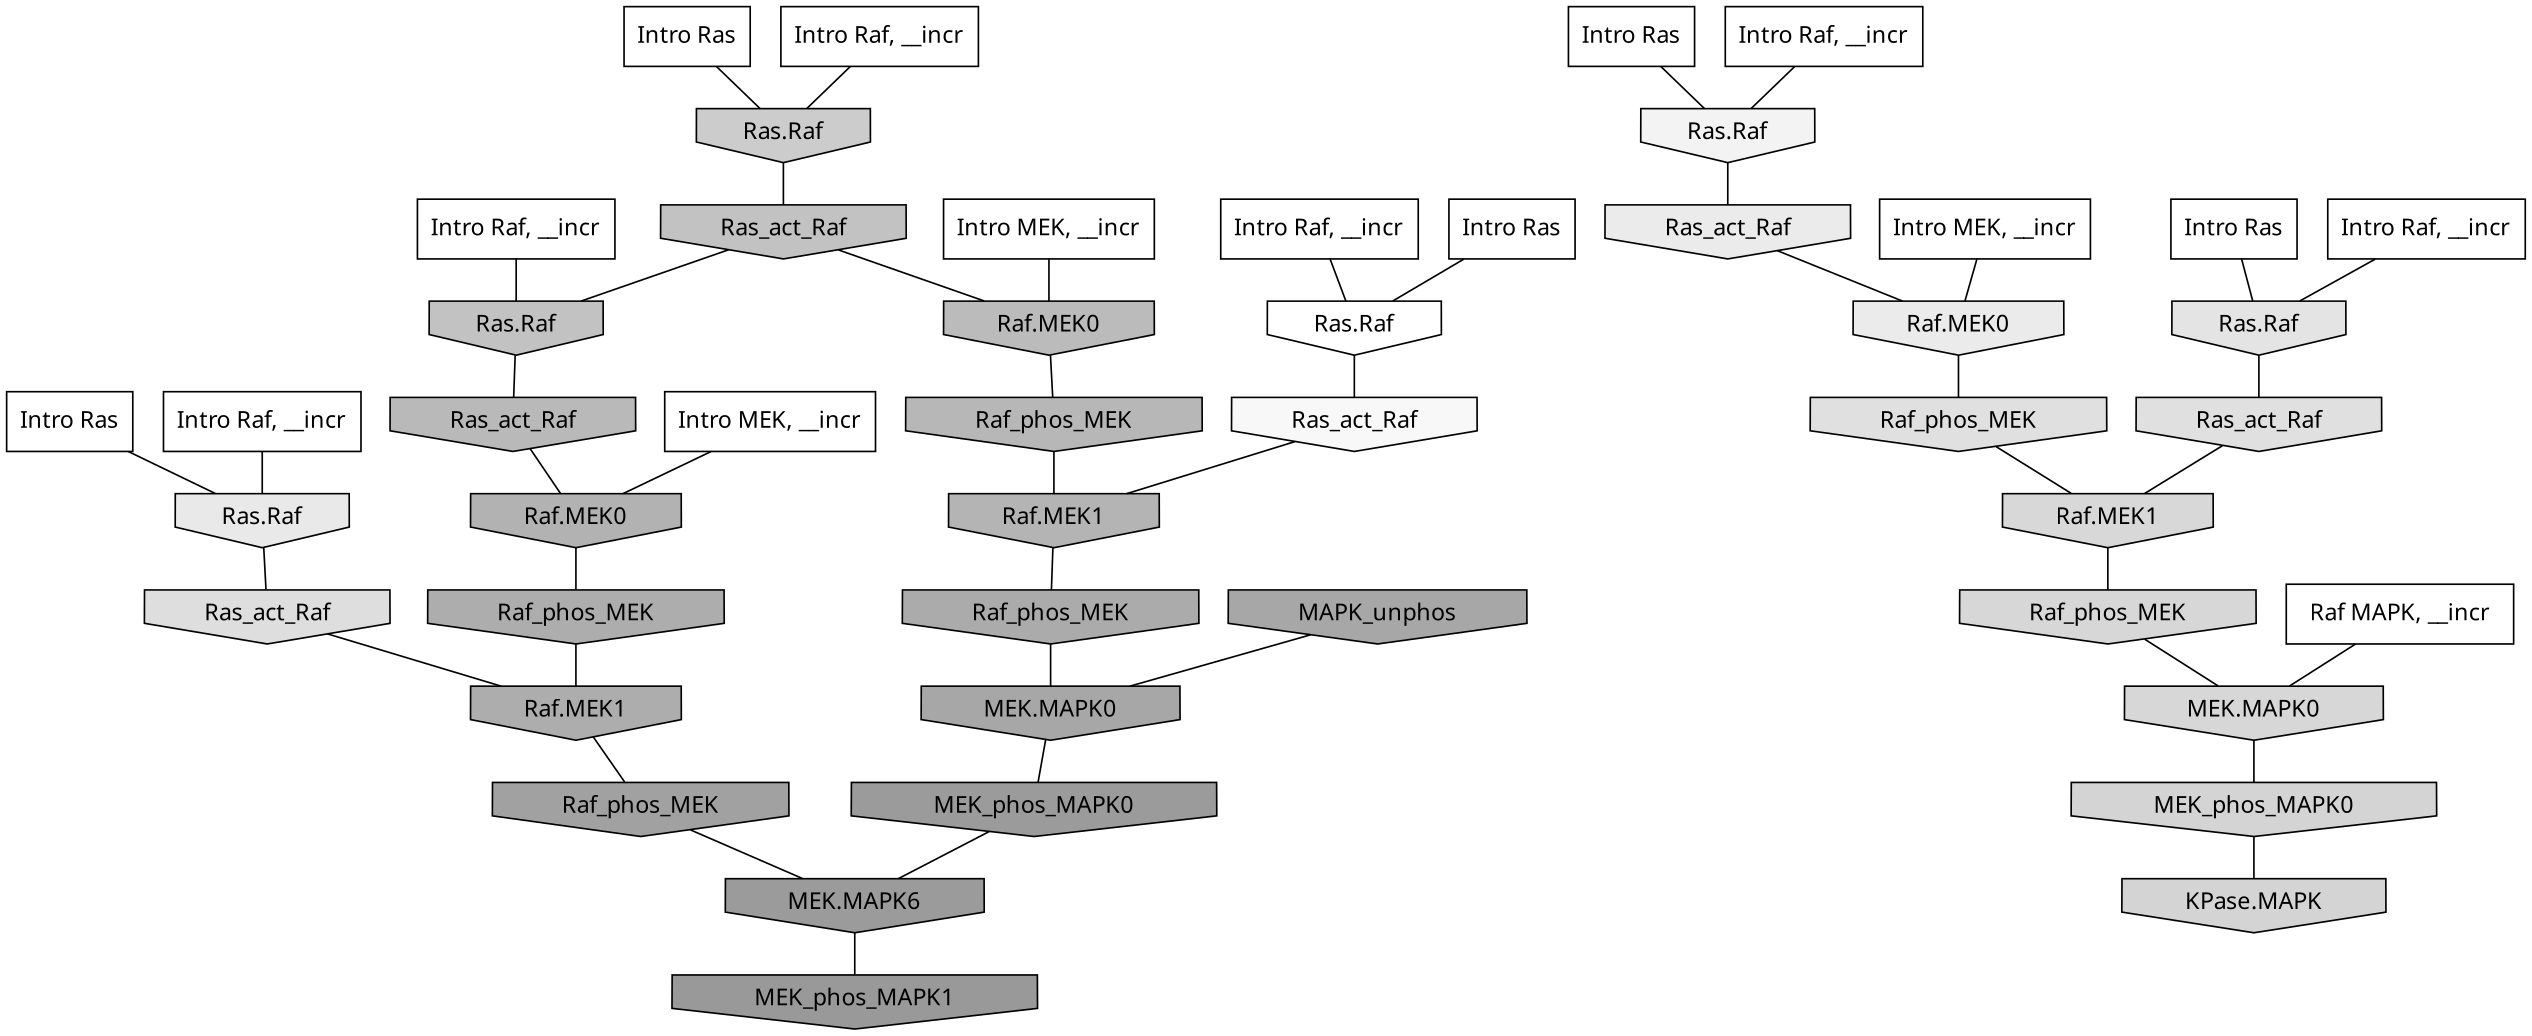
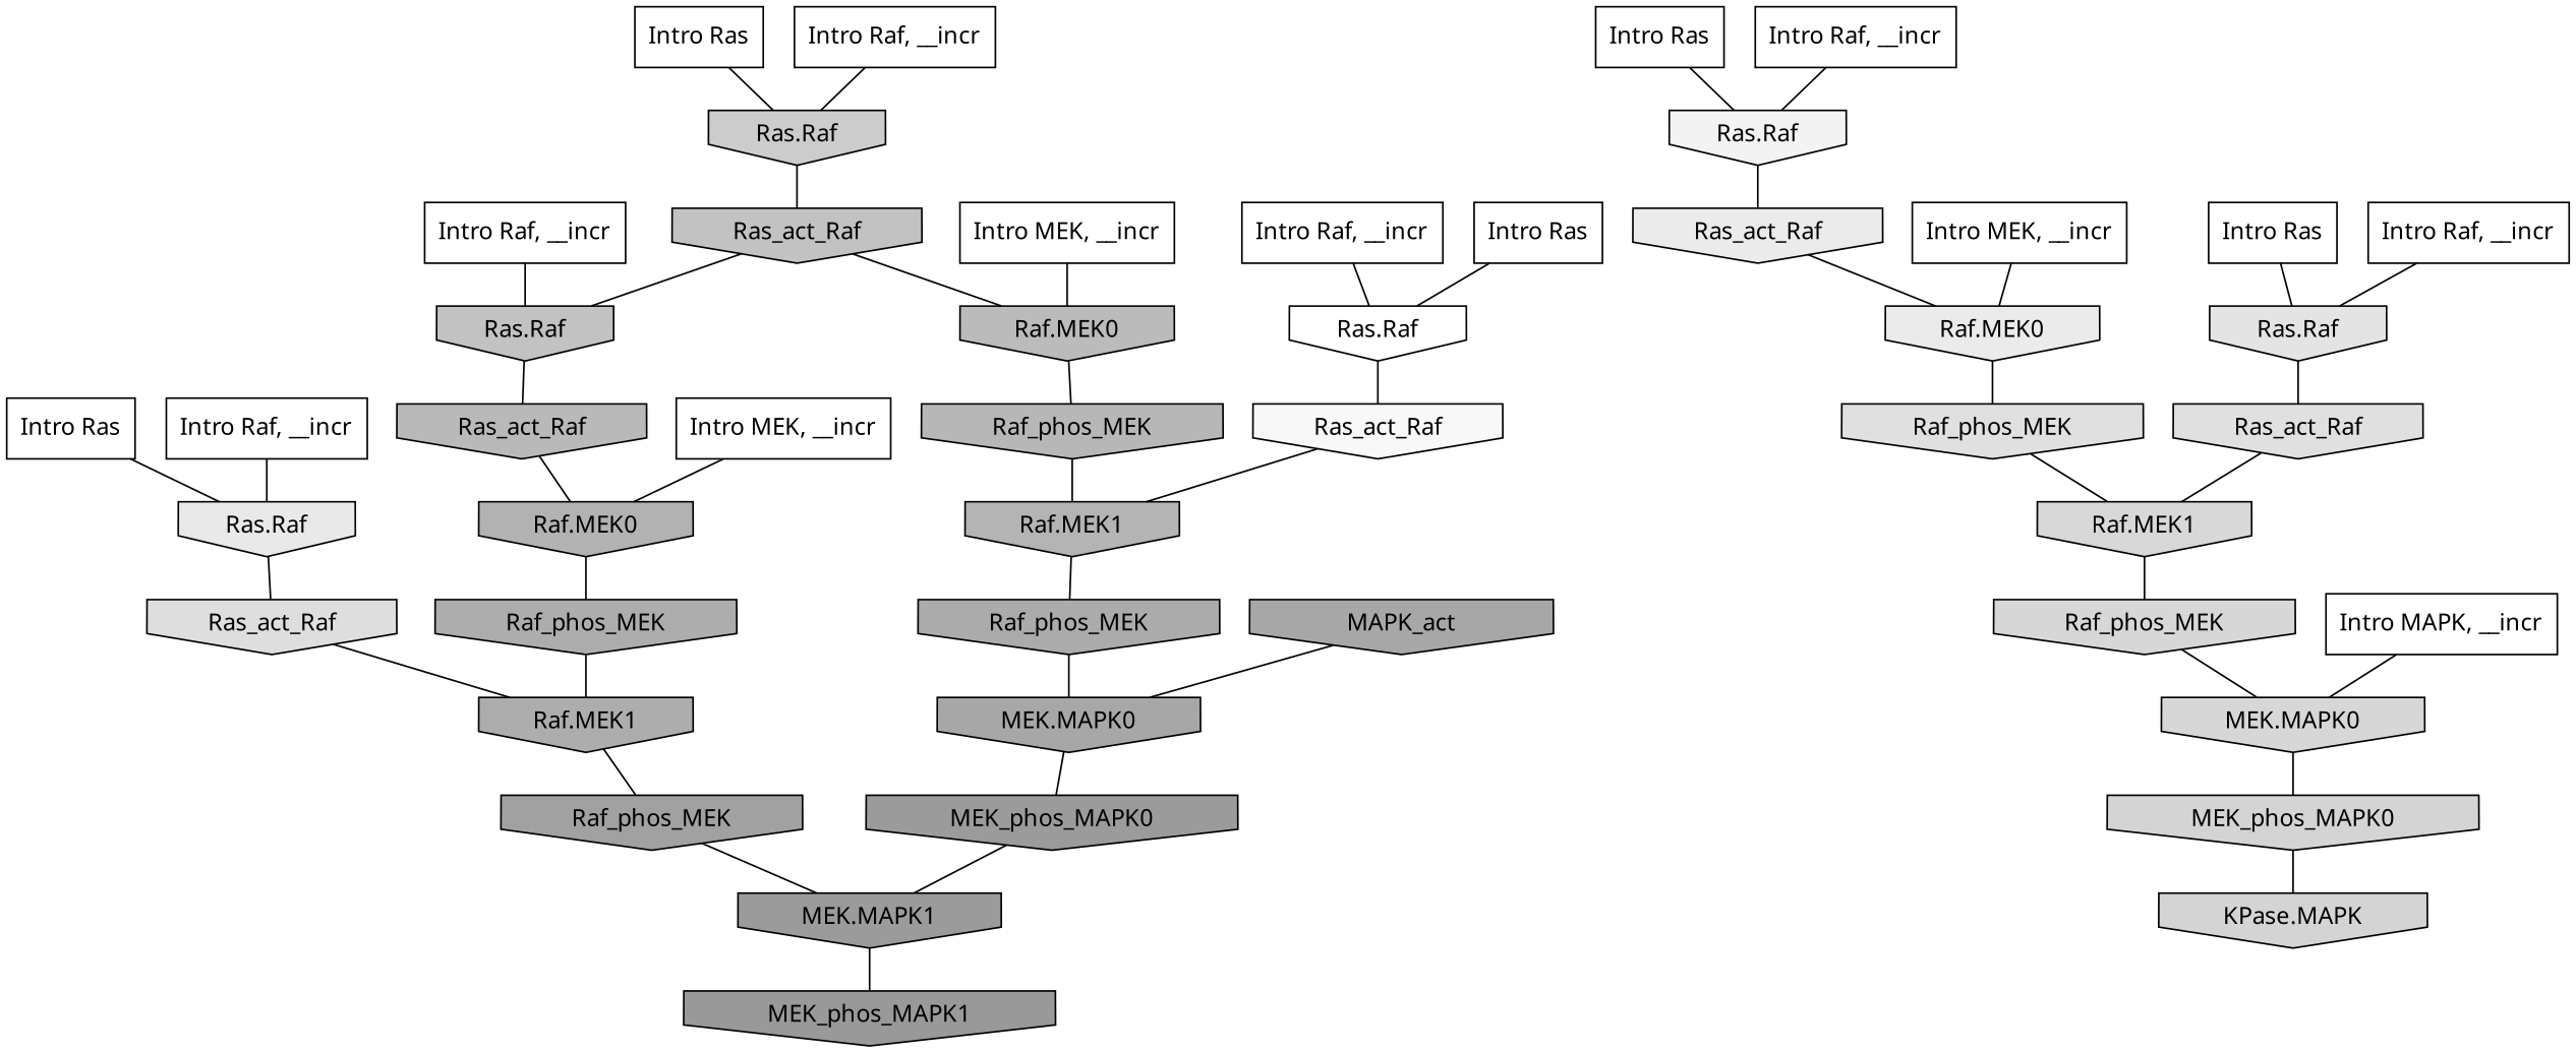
  digraph {
    rankdir=TB
    ranksep=0.30
    node [fillcolor="0.000 0.000 1.000" fontname="CMU Serif" shape=invhouse style=filled]
    edge [color="0.000 0.000 0.000" dir=none fontname="CMU Serif"]
    n1 [label="Intro Ras" shape=rectangle]
    n2 [fillcolor="0.000 0.000 0.799" label="Ras.Raf"]
    n3 [fillcolor="0.000 0.000 0.761" label=Ras_act_Raf]
    n4 [label="Intro Ras" shape=rectangle]
    n5 [fillcolor="0.000 0.000 0.953" label="Ras.Raf"]
    n6 [fillcolor="0.000 0.000 0.919" label=Ras_act_Raf]
    n7 [label="Intro Ras" shape=rectangle]
    n8 [fillcolor="0.000 0.000 0.911" label="Ras.Raf"]
    n9 [fillcolor="0.000 0.000 0.871" label=Ras_act_Raf]
    n10 [label="Intro Ras" shape=rectangle]
    n11 [label="Ras.Raf"]
    n12 [fillcolor="0.000 0.000 0.971" label=Ras_act_Raf]
    n13 [label="Intro Ras" shape=rectangle]
    n14 [fillcolor="0.000 0.000 0.892" label="Ras.Raf"]
    n15 [fillcolor="0.000 0.000 0.878" label=Ras_act_Raf]
    n16 [label="Intro Raf, __incr" shape=rectangle]
    n17 [label="Intro Raf, __incr" shape=rectangle]
    n18 [label="Intro Raf, __incr" shape=rectangle]
    n19 [label="Intro Raf, __incr" shape=rectangle]
    n20 [fillcolor="0.000 0.000 0.761" label="Ras.Raf"]
    n21 [fillcolor="0.000 0.000 0.726" label=Ras_act_Raf]
    n22 [label="Intro Raf, __incr" shape=rectangle]
    n23 [label="Intro Raf, __incr" shape=rectangle]
    n24 [label="Intro MEK, __incr" shape=rectangle]
    n25 [fillcolor="0.000 0.000 0.699" label="Raf.MEK0"]
    n26 [fillcolor="0.000 0.000 0.678" label=Raf_phos_MEK]
    n27 [label="Intro MEK, __incr" shape=rectangle]
    n28 [fillcolor="0.000 0.000 0.734" label="Raf.MEK0"]
    n29 [fillcolor="0.000 0.000 0.715" label=Raf_phos_MEK]
    n30 [label="Intro MEK, __incr" shape=rectangle]
    n31 [fillcolor="0.000 0.000 0.919" label="Raf.MEK0"]
    n32 [fillcolor="0.000 0.000 0.877" label=Raf_phos_MEK]
-   n33 [label="Raf MAPK, __incr" shape=rectangle]
+   n33 [label="Intro MAPK, __incr" shape=rectangle]
    n34 [fillcolor="0.000 0.000 0.843" label="MEK.MAPK0"]
    n35 [fillcolor="0.000 0.000 0.831" label=MEK_phos_MAPK0]
    n36 [fillcolor="0.000 0.000 0.831" label="KPase.MAPK"]
    n37 [fillcolor="0.000 0.000 0.704" label="Raf.MEK1"]
    n38 [fillcolor="0.000 0.000 0.671" label=Raf_phos_MEK]
    n39 [fillcolor="0.000 0.000 0.845" label="Raf.MEK1"]
    n40 [fillcolor="0.000 0.000 0.677" label="Raf.MEK1"]
    n41 [fillcolor="0.000 0.000 0.843" label=Raf_phos_MEK]
    n42 [fillcolor="0.000 0.000 0.629" label=Raf_phos_MEK]
-   n43 [fillcolor="0.000 0.000 0.654" label=MAPK_unphos]
+   n43 [fillcolor="0.000 0.000 0.654" label=MAPK_act]
    n44 [fillcolor="0.000 0.000 0.654" label="MEK.MAPK0"]
-   n45 [fillcolor="0.000 0.000 0.607" label="MEK.MAPK6"]
+   n45 [fillcolor="0.000 0.000 0.607" label="MEK.MAPK1"]
    n46 [fillcolor="0.000 0.000 0.607" label=MEK_phos_MAPK0]
    n47 [fillcolor="0.000 0.000 0.600" label=MEK_phos_MAPK1]
    n1 -> n2
    n2 -> n3
    n3 -> n20
    n3 -> n28
    n4 -> n5
    n5 -> n6
    n6 -> n31
    n7 -> n8
    n8 -> n9
    n9 -> n40
    n10 -> n11
    n11 -> n12
    n12 -> n37
    n13 -> n14
    n14 -> n15
    n15 -> n39
    n16 -> n14
    n17 -> n5
    n18 -> n11
    n19 -> n20
    n20 -> n21
    n21 -> n25
    n22 -> n8
    n23 -> n2
    n24 -> n25
    n25 -> n26
    n26 -> n40
    n27 -> n28
    n28 -> n29
    n29 -> n37
    n30 -> n31
    n31 -> n32
    n32 -> n39
    n33 -> n34
    n34 -> n35
    n35 -> n36
    n37 -> n38
    n38 -> n44
    n39 -> n41
    n40 -> n42
    n41 -> n34
    n42 -> n45
    n43 -> n44
    n44 -> n46
    n45 -> n47
    n46 -> n45
  }
